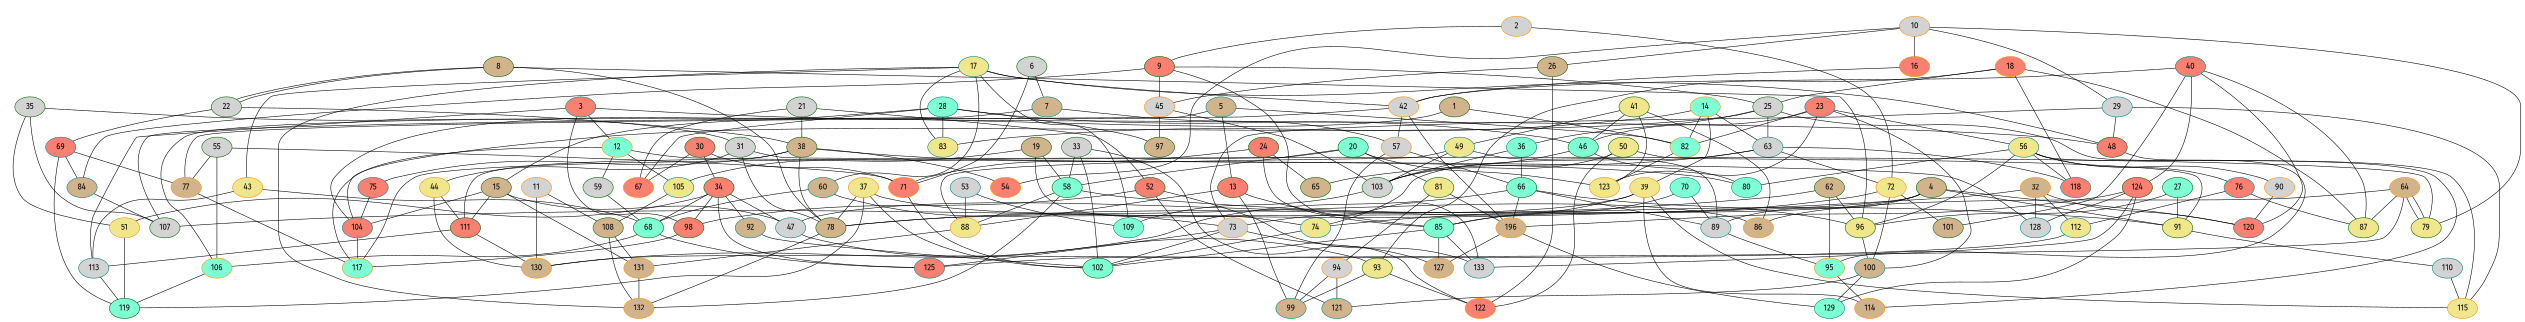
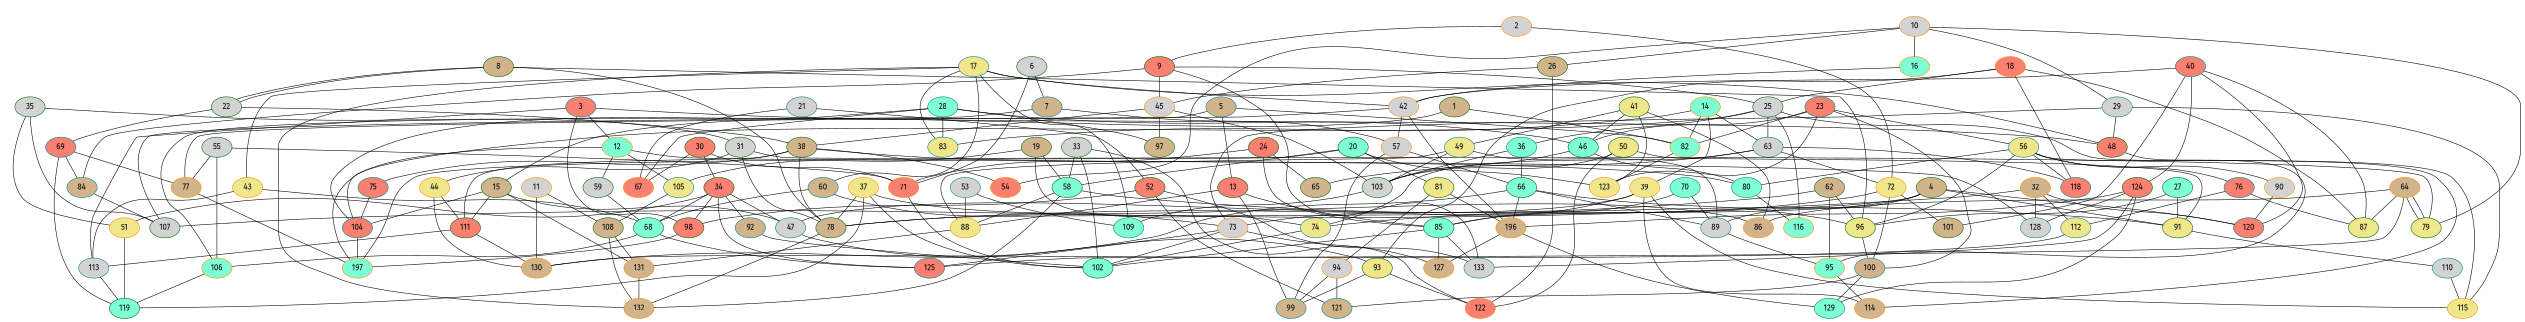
  graph {
    fontname="Fira Sans"
    node [color=darkgreen fillcolor=tan fontname="Fira Sans" style=filled]
    edge [fontname="Fira Sans"]
    1
    15
    82 [color=darkorange fillcolor=aquamarine]
    47 [color=teal fillcolor=lightgrey]
    104 [color=teal fillcolor=salmon]
    111 [fillcolor=salmon]
    131 [color=darkorange]
    123 [color=darkorange fillcolor=khaki]
    2 [color=darkorange fillcolor=lightgrey]
    9 [fillcolor=salmon]
    72 [color=darkorange fillcolor=khaki]
    25 [fillcolor=lightgrey]
    45 [color=darkorange fillcolor=lightgrey]
    84 [color=teal]
    133 [color=teal fillcolor=lightgrey]
    74 [color=teal fillcolor=khaki]
    100 [color=teal]
    101
    3 [color=teal fillcolor=salmon]
    12 [color=darkorange fillcolor=aquamarine]
    48 [fillcolor=salmon]
    98 [fillcolor=salmon]
    113 [color=teal fillcolor=lightgrey]
    59 [fillcolor=lightgrey]
    105 [color=teal fillcolor=khaki]
-   117 [color=darkorange fillcolor=aquamarine]
+   117 [color=darkorange fillcolor=aquamarine label=197]
    128 [color=teal fillcolor=lightgrey]
    95 [color=darkorange fillcolor=aquamarine]
    119 [fillcolor=aquamarine]
    4
    78
    85 [fillcolor=aquamarine]
    89 [color=teal fillcolor=lightgrey]
    91 [fillcolor=khaki]
    120 [color=teal fillcolor=salmon]
    132 [color=darkorange]
    102 [fillcolor=aquamarine]
    127 [color=darkorange]
    110 [color=teal fillcolor=lightgrey]
    5 [color=teal]
    13 [fillcolor=salmon]
    106 [color=darkorange fillcolor=aquamarine]
    88 [color=darkorange fillcolor=khaki]
    99 [color=teal]
    6 [fillcolor=lightgrey]
    7 [color=teal]
    71 [color=darkorange fillcolor=salmon]
    57 [color=darkorange fillcolor=lightgrey]
    107 [fillcolor=lightgrey]
    66 [fillcolor=aquamarine]
    8
    22 [fillcolor=lightgrey]
    96 [fillcolor=khaki]
    31 [fillcolor=lightgrey]
    69 [color=teal fillcolor=salmon]
    63 [color=teal fillcolor=lightgrey]
    36 [color=teal fillcolor=aquamarine]
    115 [color=darkorange fillcolor=khaki]
+   116 [color=darkorange fillcolor=aquamarine]
    97
    103 [fillcolor=lightgrey]
    10 [color=darkorange fillcolor=lightgrey]
-   16 [color=darkorange fillcolor=salmon]
+   16 [color=darkorange fillcolor=aquamarine]
    26
    29 [color=teal fillcolor=lightgrey]
    54 [color=darkorange fillcolor=salmon]
    79 [fillcolor=khaki]
    42 [color=darkorange fillcolor=lightgrey]
    122 [color=darkorange fillcolor=salmon]
    73 [color=darkorange fillcolor=lightgrey]
    11 [color=darkorange fillcolor=lightgrey]
    108
    130 [color=darkorange]
    68 [fillcolor=aquamarine]
    14 [color=darkorange fillcolor=aquamarine]
    39 [color=darkorange fillcolor=khaki]
    83 [color=teal fillcolor=khaki]
    114 [color=darkorange]
    118 [color=teal fillcolor=salmon]
    65
    93 [fillcolor=khaki]
    77 [color=darkorange]
    n83 [color=darkorange label=196]
    17 [color=teal fillcolor=khaki]
    43 [color=darkorange fillcolor=khaki]
    60 [color=teal]
    109 [color=teal fillcolor=aquamarine]
    18 [color=darkorange fillcolor=salmon]
    87 [fillcolor=khaki]
    19
    58 [fillcolor=aquamarine]
    20 [fillcolor=aquamarine]
    81 [fillcolor=khaki]
    94 [color=darkorange fillcolor=lightgrey]
-   21 [fillcolor=lightgrey]
+   21 [color=teal fillcolor=lightgrey]
    38
    52 [fillcolor=salmon]
    67 [color=darkorange fillcolor=salmon]
    75 [color=teal fillcolor=salmon]
    80 [color=teal fillcolor=aquamarine]
    121 [color=teal]
    44 [color=darkorange fillcolor=khaki]
    23 [color=teal fillcolor=salmon]
    46 [fillcolor=aquamarine]
    56 [color=teal fillcolor=khaki]
    76 [color=teal fillcolor=salmon]
    90 [color=darkorange fillcolor=lightgrey]
    129 [color=teal fillcolor=aquamarine]
    24 [fillcolor=salmon]
    27 [fillcolor=aquamarine]
    28 [color=teal fillcolor=aquamarine]
    125 [color=teal fillcolor=salmon]
    30 [fillcolor=salmon]
    34 [fillcolor=salmon]
    51 [color=darkorange fillcolor=khaki]
    92 [color=teal]
    32 [color=darkorange]
    112 [color=teal fillcolor=khaki]
    33 [fillcolor=lightgrey]
    35 [fillcolor=lightgrey]
    37 [color=darkorange fillcolor=khaki]
    86 [color=darkorange]
    40 [color=teal fillcolor=salmon]
    124 [fillcolor=salmon]
    41 [fillcolor=khaki]
    49 [color=teal fillcolor=khaki]
    50 [fillcolor=khaki]
    53 [color=teal fillcolor=lightgrey]
    55 [fillcolor=lightgrey]
    70 [color=teal fillcolor=aquamarine]
    62
    64 [color=darkorange]
    1 -- 15
    1 -- 82
    15 -- 47
    15 -- 104
    15 -- 111
    15 -- 131
    82 -- 123
    47 -- 93
    104 -- 117
    111 -- 113
    111 -- 130
    131 -- 132
    2 -- 9
    2 -- 72
    9 -- 25
    9 -- 45
    9 -- 84
    9 -- 133
    72 -- 74
    72 -- 100
    72 -- 101
    25 -- 104
    25 -- 63
    25 -- 36
    25 -- 115
+   25 -- 116
    45 -- 97
    45 -- 103
    84 -- 107
    74 -- 102
    100 -- 121
    100 -- 129
    3 -- 12
    3 -- 48
    3 -- 98
    3 -- 113
    12 -- 59
    12 -- 105
    12 -- 117
    12 -- 128
    48 -- 95
    98 -- 117
    113 -- 119
    59 -- 68
    105 -- 108
    95 -- 114
    4 -- 78
    4 -- 85
    4 -- 89
    4 -- 91
    4 -- 120
    78 -- 132
    85 -- 133
    85 -- 102
    85 -- 127
    89 -- 95
    91 -- 110
    110 -- 115
    5 -- 82
    5 -- 13
    5 -- 106
    13 -- 85
    13 -- 88
    13 -- 99
    106 -- 119
    88 -- 131
    6 -- 7
    6 -- 71
    7 -- 57
    7 -- 107
    71 -- 102
    57 -- 99
    57 -- 66
    66 -- 89
    66 -- 96
    66 -- 130
    66 -- n83
    8 -- 78
    8 -- 22
    8 -- 22
    8 -- 96
    22 -- 31
    22 -- 69
    96 -- 100
    31 -- 78
    31 -- 79
    31 -- 44
    69 -- 84
    69 -- 119
    69 -- 77
    63 -- 72
    63 -- 74
    63 -- 118
    63 -- 65
    36 -- 66
    36 -- 103
    103 -- 109
    10 -- 16
    10 -- 26
    10 -- 29
    10 -- 54
    10 -- 79
    16 -- 42
    26 -- 45
    26 -- 122
    29 -- 48
    29 -- 115
    29 -- 73
    42 -- 57
    42 -- 77
    42 -- n83
    73 -- 102
    73 -- 127
    73 -- 125
    11 -- 108
    11 -- 130
    108 -- 131
    108 -- 132
    68 -- 106
    68 -- 125
    14 -- 82
    14 -- 63
    14 -- 39
    14 -- 83
    39 -- 47
    39 -- 115
    39 -- 73
    39 -- 114
    93 -- 99
    93 -- 122
    77 -- 117
    n83 -- 127
    n83 -- 129
    17 -- 48
    17 -- 132
    17 -- 42
    17 -- 83
    17 -- 43
    17 -- 60
    17 -- 109
    43 -- 113
    43 -- 68
    60 -- 73
    60 -- 68
    18 -- 25
    18 -- 118
    18 -- 93
    18 -- 87
    19 -- 74
    19 -- 105
    19 -- 58
    58 -- 91
    58 -- 132
    58 -- 88
    20 -- 123
    20 -- 117
    20 -- 58
    20 -- 81
    81 -- n83
    81 -- 94
    94 -- 99
    94 -- 121
-   21 -- 38
+   45 -- 38
    21 -- 52
    21 -- 67
    38 -- 111
    38 -- 78
    38 -- 54
    38 -- 75
    38 -- 80
    52 -- 133
    52 -- 98
    52 -- 121
    75 -- 104
+   80 -- 116
    44 -- 111
    44 -- 130
    23 -- 82
    23 -- 123
    23 -- 100
    23 -- 46
    23 -- 56
    46 -- 103
    46 -- 80
    56 -- 96
    56 -- 114
    56 -- 118
    56 -- 80
    56 -- 76
    56 -- 90
    76 -- 87
    76 -- 112
    90 -- 120
    24 -- 85
    24 -- 71
    24 -- 65
    27 -- 91
    27 -- 96
    28 -- 104
    28 -- 97
    28 -- 83
    28 -- 67
    28 -- 46
    30 -- 71
    30 -- 67
    30 -- 34
    34 -- 47
    34 -- 98
    34 -- 68
    34 -- 125
    34 -- 51
    34 -- 92
    51 -- 119
    92 -- 102
    32 -- 128
    32 -- 120
    32 -- 107
    32 -- 112
    112 -- 130
    33 -- 102
    33 -- 122
    33 -- 58
    35 -- 107
    35 -- 38
    35 -- 51
    37 -- 119
    37 -- 78
    37 -- 102
    37 -- 86
    40 -- 101
    40 -- 120
    40 -- 42
    40 -- 87
    40 -- 124
    124 -- 133
    124 -- 128
    124 -- n83
    124 -- 129
    41 -- 123
    41 -- 46
    41 -- 86
    41 -- 49
    49 -- 89
    49 -- 88
    49 -- 103
    50 -- 91
    50 -- 103
    50 -- 122
    53 -- 88
    53 -- 109
    55 -- 106
    55 -- 71
    55 -- 77
    70 -- 85
    70 -- 89
    62 -- 95
    62 -- 78
    62 -- 96
    64 -- 79
    64 -- 79
    64 -- 87
    64 -- 125
    64 -- 86
  }
